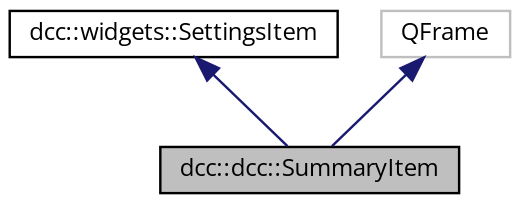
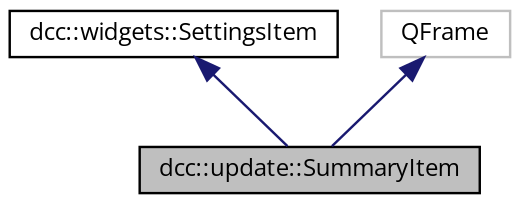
  digraph {
    fontname="Open Sans"
    node [color=black fillcolor=white fontname="Open Sans" fontsize=10 shape=record style=filled]
    edge [color=midnightblue dir=back fontname="Open Sans" fontsize=10 labelfontname=Helvetica labelfontsize=10 style=solid]
-   n1 [fillcolor=grey75 fontcolor=black height=0.2 label="dcc::dcc::SummaryItem" width=0.4]
+   n1 [fillcolor=grey75 fontcolor=black height=0.2 label="dcc::update::SummaryItem" width=0.4]
    n2 [height=0.2 label="dcc::widgets::SettingsItem" width=0.4]
    n3 [color=grey75 height=0.2 label=QFrame width=0.4]
    n2 -> n1
    n3 -> n1
  }
